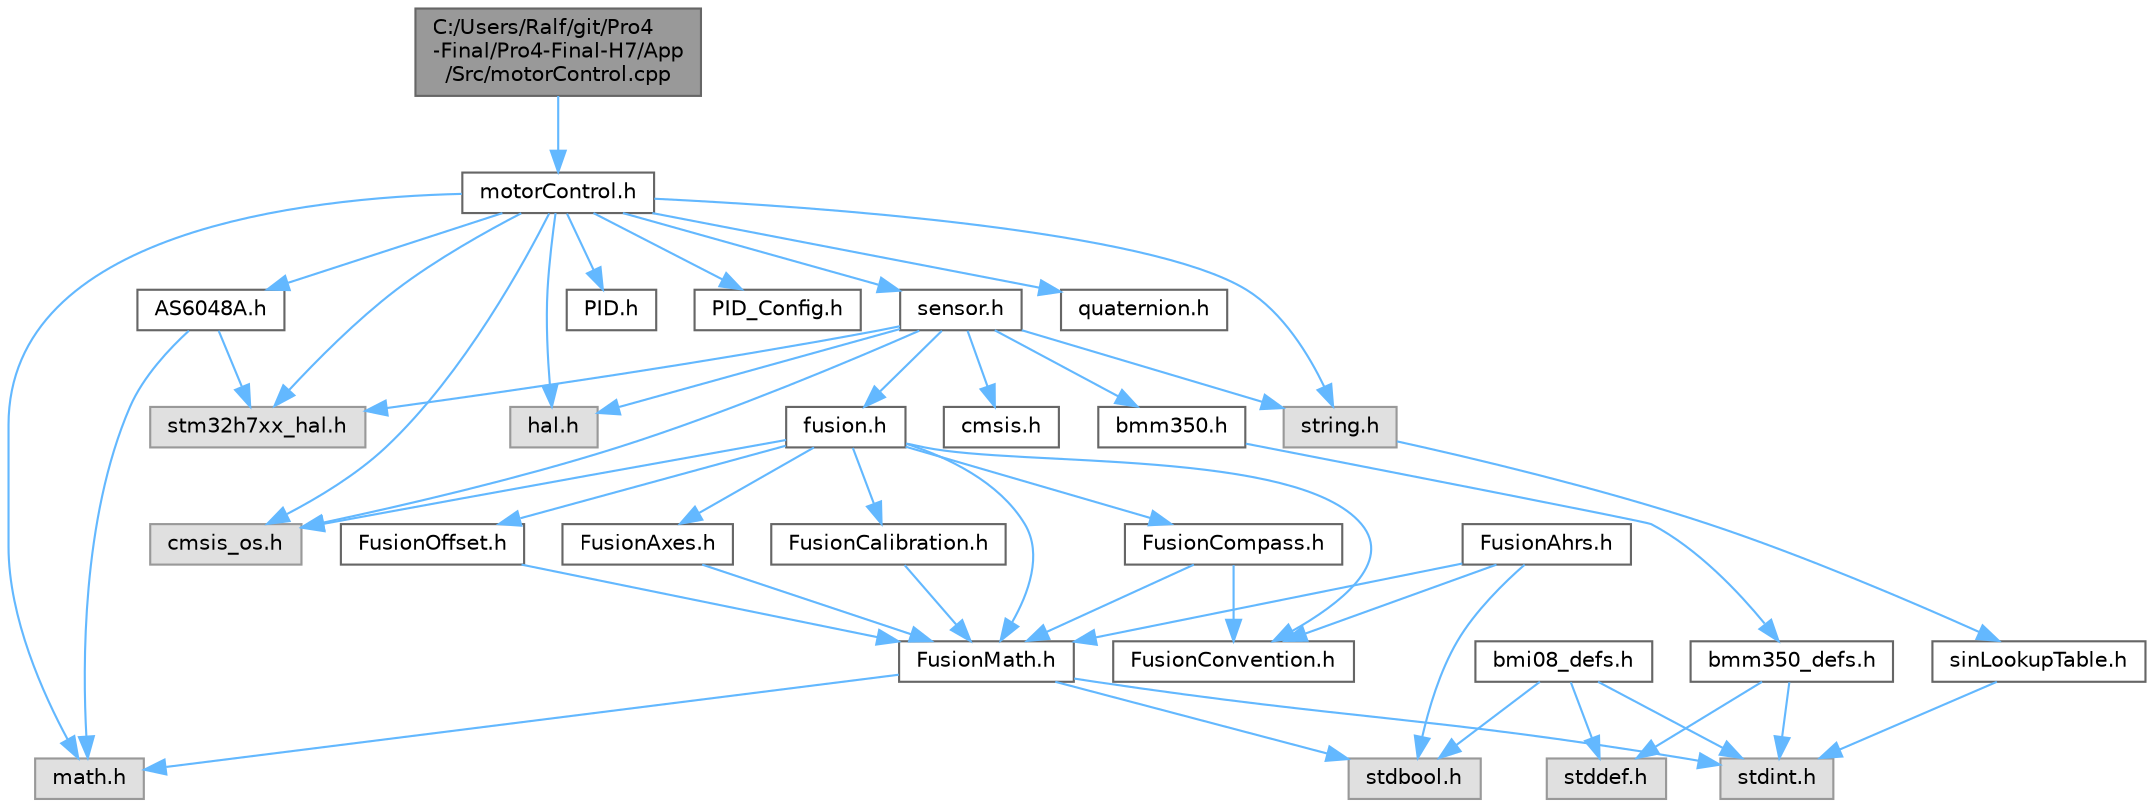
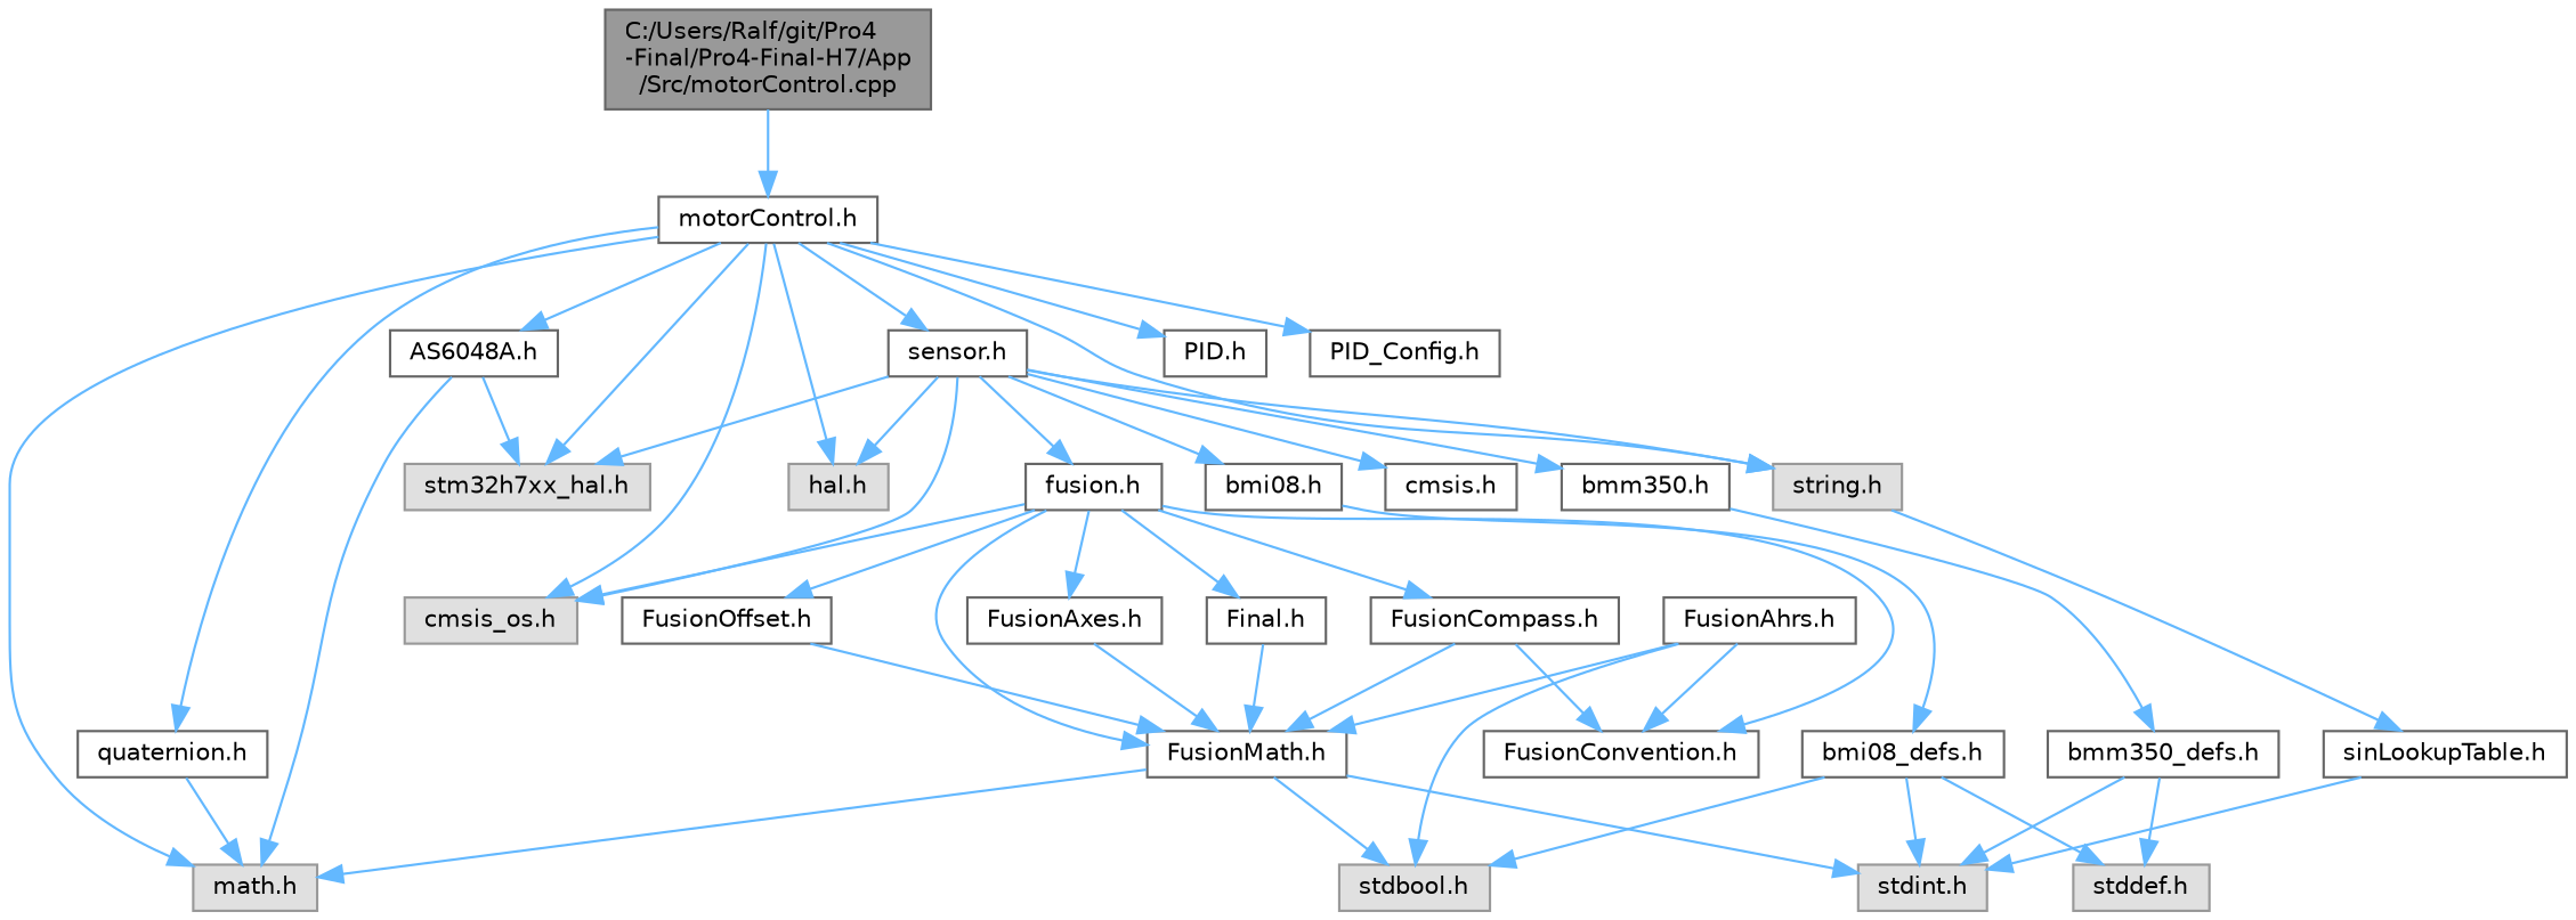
  digraph {
    node [color=grey40 fillcolor=white fontname=Helvetica fontsize=10 shape=box style=filled]
    edge [color=steelblue1 fontname=Helvetica fontsize=10 labelfontname=Helvetica labelfontsize=10 style=solid]
    n1 [color=gray40 fillcolor=grey60 fontcolor=black height=0.2 label="C:/Users/Ralf/git/Pro4\l-Final/Pro4-Final-H7/App\l/Src/motorControl.cpp" width=0.4]
    n2 [height=0.2 label="motorControl.h" width=0.4]
    n3 [color=grey60 fillcolor="#E0E0E0" height=0.2 label="math.h" width=0.4]
    n4 [color=grey60 fillcolor="#E0E0E0" height=0.2 label="hal.h" width=0.4]
    n5 [color=grey60 fillcolor="#E0E0E0" height=0.2 label="string.h" width=0.4]
    n6 [height=0.2 label="AS6048A.h" width=0.4]
    n7 [color=grey60 fillcolor="#E0E0E0" height=0.2 label="stm32h7xx_hal.h" width=0.4]
    n8 [height=0.2 label="PID.h" width=0.4]
    n9 [height=0.2 label="PID_Config.h" width=0.4]
    n10 [color=grey60 fillcolor="#E0E0E0" height=0.2 label="cmsis_os.h" width=0.4]
    n11 [height=0.2 label="quaternion.h" width=0.4]
    n12 [height=0.2 label="sensor.h" width=0.4]
    n13 [height=0.2 label="sinLookupTable.h" width=0.4]
    n14 [height=0.2 label="fusion.h" width=0.4]
    n15 [height=0.2 label="bmm350.h" width=0.4]
+   n16 [height=0.2 label="bmi08.h" width=0.4]
    n17 [height=0.2 label="cmsis.h" width=0.4]
    n18 [color=grey60 fillcolor="#E0E0E0" height=0.2 label="stdint.h" width=0.4]
    n19 [height=0.2 label="FusionConvention.h" width=0.4]
    n20 [height=0.2 label="FusionMath.h" width=0.4]
    n21 [height=0.2 label="FusionAxes.h" width=0.4]
-   n22 [height=0.2 label="FusionCalibration.h" width=0.4]
+   n22 [height=0.2 label="Final.h" width=0.4]
    n23 [height=0.2 label="FusionCompass.h" width=0.4]
    n24 [height=0.2 label="FusionOffset.h" width=0.4]
    n25 [height=0.2 label="bmm350_defs.h" width=0.4]
    n26 [height=0.2 label="bmi08_defs.h" width=0.4]
    n27 [height=0.2 label="FusionAhrs.h" width=0.4]
    n28 [color=grey60 fillcolor="#E0E0E0" height=0.2 label="stdbool.h" width=0.4]
    n29 [color=grey60 fillcolor="#E0E0E0" height=0.2 label="stddef.h" width=0.4]
    n1 -> n2
    n2 -> n3
    n2 -> n4
    n2 -> n5
    n2 -> n6
    n2 -> n7
    n2 -> n8
    n2 -> n9
    n2 -> n10
    n2 -> n11
    n2 -> n12
    n5 -> n13
    n6 -> n3
    n6 -> n7
+   n11 -> n3
    n12 -> n4
    n12 -> n5
    n12 -> n7
    n12 -> n10
    n12 -> n14
    n12 -> n15
+   n12 -> n16
    n12 -> n17
    n13 -> n18
    n14 -> n10
    n14 -> n19
    n14 -> n20
    n14 -> n21
    n14 -> n22
    n14 -> n23
    n14 -> n24
    n15 -> n25
+   n16 -> n26
    n20 -> n3
    n20 -> n18
    n20 -> n28
    n21 -> n20
    n22 -> n20
    n23 -> n19
    n23 -> n20
    n24 -> n20
    n25 -> n18
    n25 -> n29
    n26 -> n18
    n26 -> n28
    n26 -> n29
    n27 -> n19
    n27 -> n20
    n27 -> n28
  }
